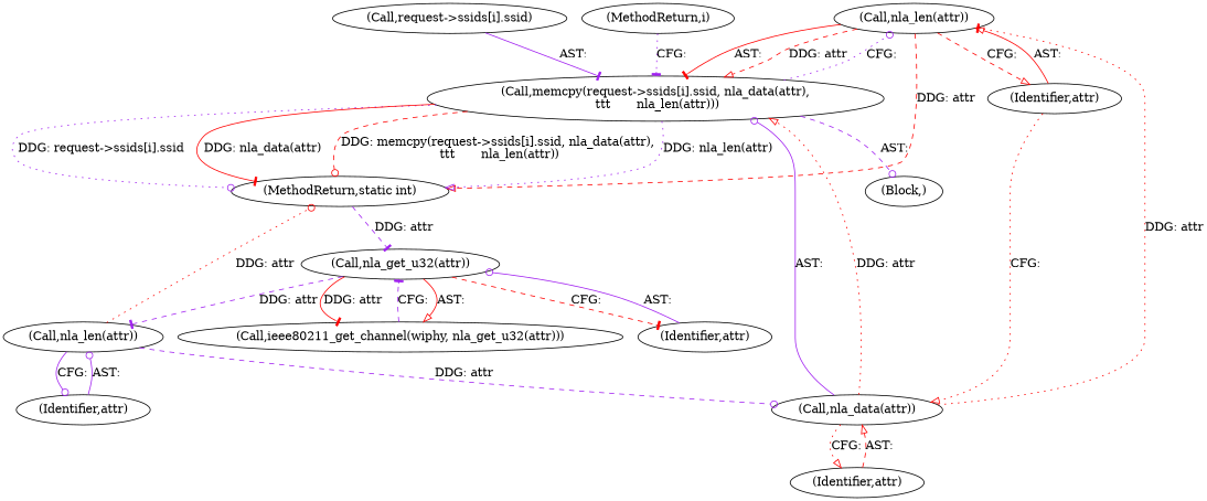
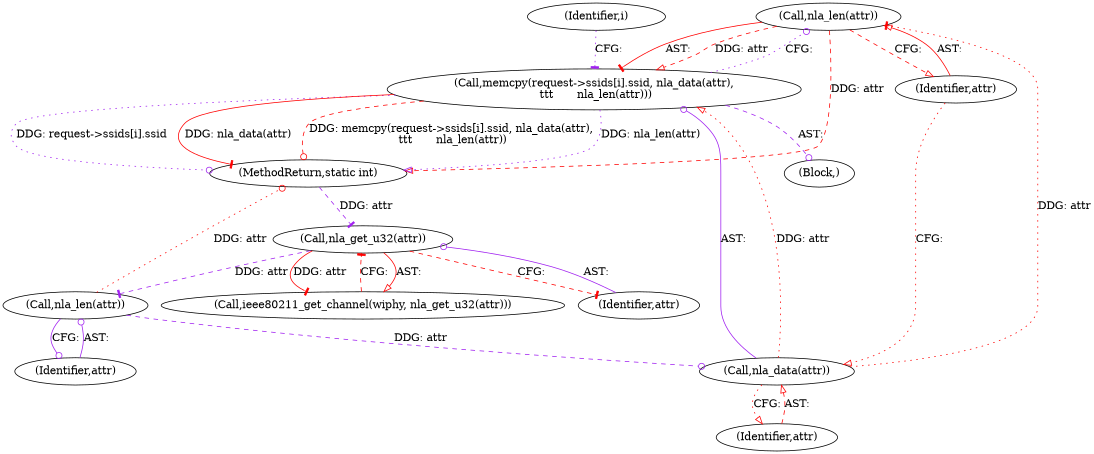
  digraph {
    edge [arrowhead=tee color=red style=dashed]
    n1 [label="(Call,nla_len(attr))"]
    n2 [label="(Call,memcpy(request->ssids[i].ssid, nla_data(attr),\n \t\t\t       nla_len(attr)))"]
    n3 [label="(MethodReturn,static int)"]
    n4 [label="(Identifier,attr)"]
    n5 [label="(Block,)"]
    n6 [label="(Call,nla_get_u32(attr))"]
    n7 [label="(Call,nla_data(attr))"]
    n8 [label="(Identifier,attr)"]
    n9 [label="(Call,nla_len(attr))"]
    n10 [label="(Identifier,attr)"]
    n11 [label="(Call,ieee80211_get_channel(wiphy, nla_get_u32(attr)))"]
    n12 [label="(Identifier,attr)"]
-   n13 [label="(Call,request->ssids[i].ssid)"]
-   n14 [label="(MethodReturn,i)"]
+   n14 [label="(Identifier,i)"]
    n1 -> n2 [label="AST: " style=solid]
    n1 -> n2 [arrowhead=onormal label="DDG: attr"]
    n1 -> n3 [arrowhead=onormal label="DDG: attr"]
    n1 -> n4 [arrowhead=onormal label="CFG: "]
    n2 -> n1 [arrowhead=odot color=purple label="CFG: " style=dotted]
    n2 -> n3 [arrowhead=odot color=purple label="DDG: request->ssids[i].ssid" style=dotted]
    n2 -> n3 [label="DDG: nla_data(attr)" style=solid]
    n2 -> n3 [arrowhead=odot label="DDG: memcpy(request->ssids[i].ssid, nla_data(attr),\n \t\t\t       nla_len(attr))"]
    n2 -> n3 [arrowhead=onormal color=purple label="DDG: nla_len(attr)" style=dotted]
    n2 -> n5 [arrowhead=odot color=purple label="AST: "]
    n3 -> n6 [color=purple label="DDG: attr"]
    n4 -> n1 [arrowhead=onormal label="AST: " style=solid]
    n4 -> n7 [arrowhead=onormal label="CFG: " style=dotted]
    n6 -> n9 [color=purple label="DDG: attr"]
    n6 -> n11 [arrowhead=onormal label="AST: " style=solid]
    n6 -> n11 [label="DDG: attr" style=solid]
    n6 -> n12 [label="CFG: "]
    n7 -> n1 [label="DDG: attr" style=dotted]
    n7 -> n2 [arrowhead=odot color=purple label="AST: " style=solid]
    n7 -> n2 [arrowhead=onormal label="DDG: attr" style=dotted]
    n7 -> n8 [arrowhead=onormal label="CFG: " style=dotted]
    n8 -> n7 [arrowhead=onormal label="AST: "]
    n9 -> n3 [arrowhead=odot label="DDG: attr" style=dotted]
    n9 -> n7 [arrowhead=odot color=purple label="DDG: attr"]
    n9 -> n10 [arrowhead=odot color=purple label="CFG: " style=solid]
    n10 -> n9 [arrowhead=odot color=purple label="AST: " style=solid]
-   n11 -> n6 [color=purple label="CFG: "]
+   n11 -> n6 [label="CFG: "]
    n12 -> n6 [arrowhead=odot color=purple label="AST: " style=solid]
-   n13 -> n2 [color=purple label="AST: " style=solid]
    n14 -> n2 [color=purple label="CFG: " style=dotted]
  }
